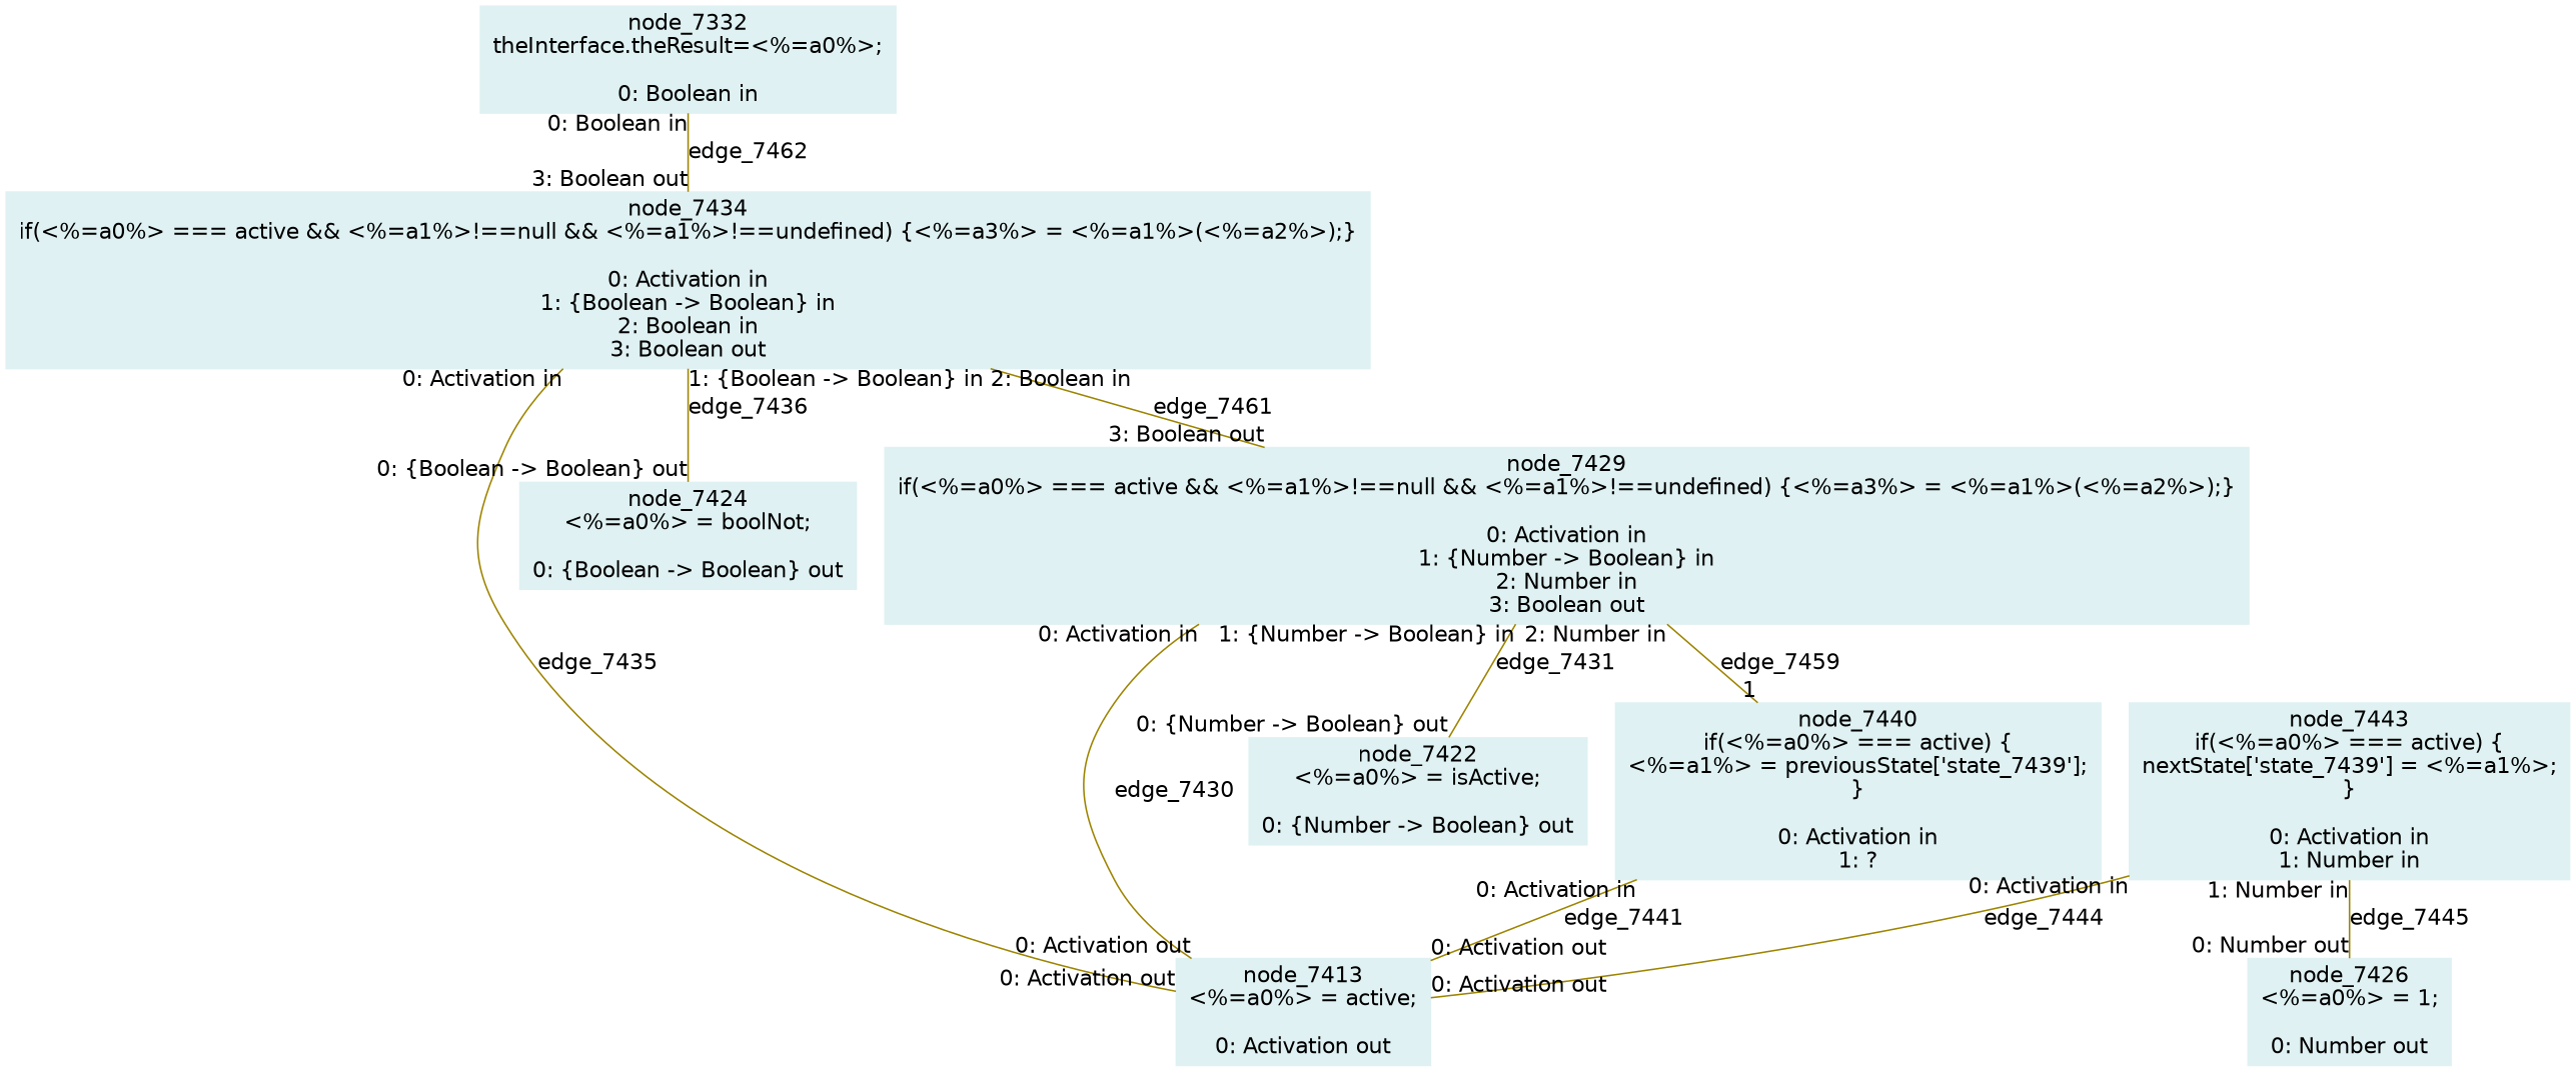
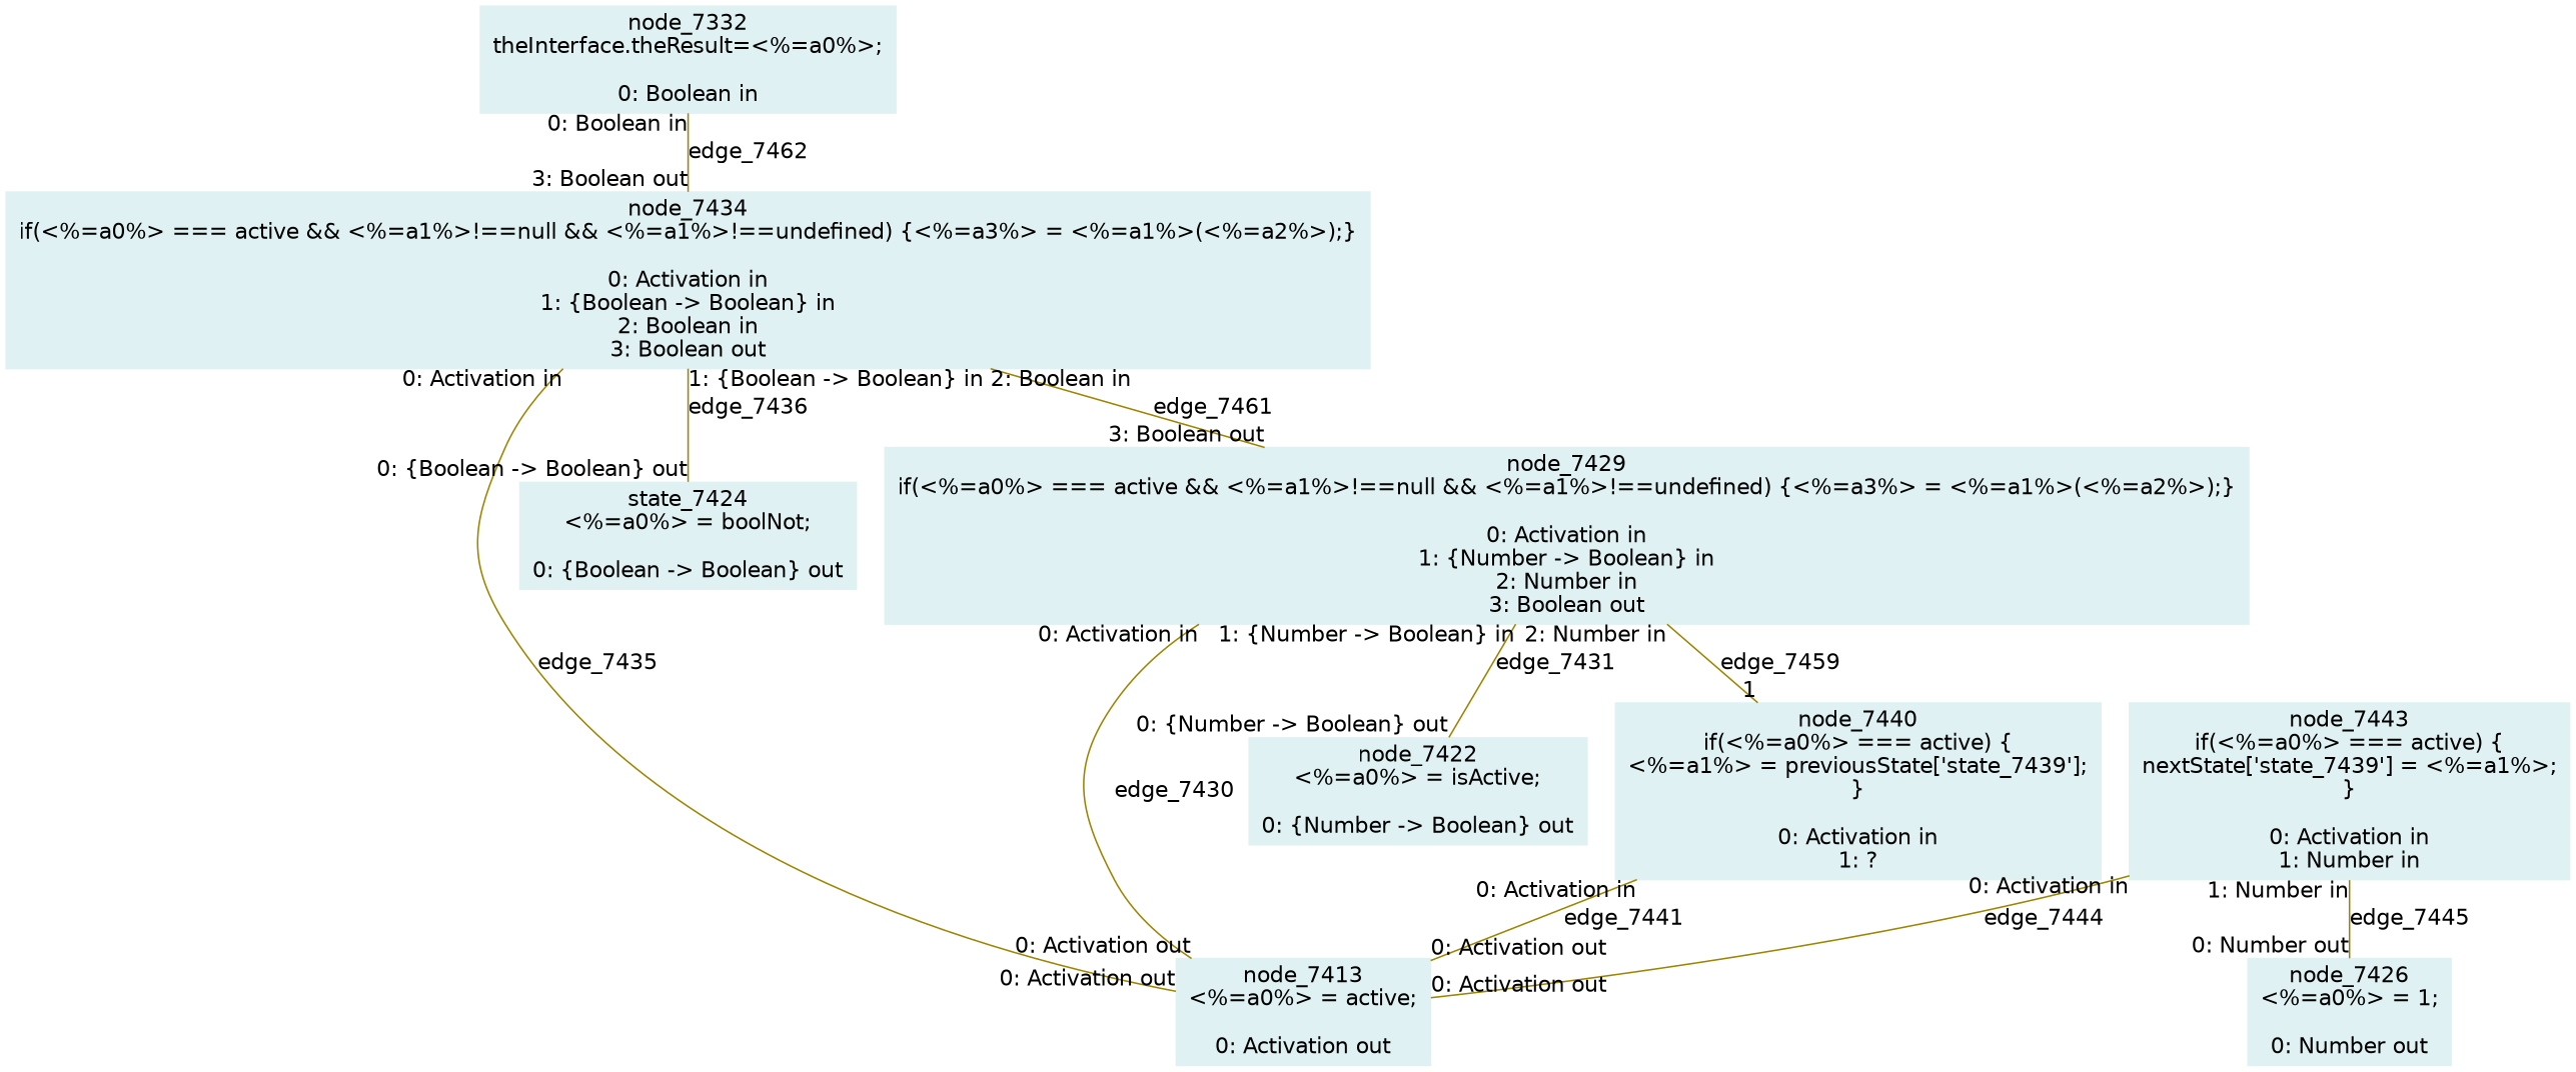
  digraph {
    fontname="DejaVu Sans"
    node [color="#dff1f2" fontname="DejaVu Sans" shape=box style=filled]
    edge [arrowHead=none arrowsize=1 color="#9d8400" dir=none fontname="DejaVu Sans" headlabel="0: Activation out" taillabel="0: Activation in"]
    n1 [label="node_7332\ntheInterface.theResult=<%=a0%>;\n\n0: Boolean in"]
    n2 [label="node_7434\nif(<%=a0%> === active && <%=a1%>!==null && <%=a1%>!==undefined) {<%=a3%> = <%=a1%>(<%=a2%>);}\n\n0: Activation in\n1: {Boolean -> Boolean} in\n2: Boolean in\n3: Boolean out"]
    n3 [label="node_7413\n<%=a0%> = active;\n\n0: Activation out"]
-   n4 [label="node_7424\n<%=a0%> = boolNot;\n\n0: {Boolean -> Boolean} out"]
+   n4 [label="state_7424\n<%=a0%> = boolNot;\n\n0: {Boolean -> Boolean} out"]
    n5 [label="node_7429\nif(<%=a0%> === active && <%=a1%>!==null && <%=a1%>!==undefined) {<%=a3%> = <%=a1%>(<%=a2%>);}\n\n0: Activation in\n1: {Number -> Boolean} in\n2: Number in\n3: Boolean out"]
    n6 [label="node_7422\n<%=a0%> = isActive;\n\n0: {Number -> Boolean} out"]
    n7 [label="node_7426\n<%=a0%> = 1;\n\n0: Number out"]
    n8 [label="node_7440\nif(<%=a0%> === active) {\n<%=a1%> = previousState['state_7439'];\n}\n\n0: Activation in\n1: ?"]
    n9 [label="node_7443\nif(<%=a0%> === active) {\nnextState['state_7439'] = <%=a1%>;\n}\n\n0: Activation in\n1: Number in"]
    n1 -> n2 [headlabel="3: Boolean out" label=edge_7462 taillabel="0: Boolean in"]
    n2 -> n3 [label=edge_7435]
    n2 -> n4 [headlabel="0: {Boolean -> Boolean} out" label=edge_7436 taillabel="1: {Boolean -> Boolean} in"]
    n2 -> n5 [headlabel="3: Boolean out" label=edge_7461 taillabel="2: Boolean in"]
    n5 -> n3 [label=edge_7430]
    n5 -> n6 [headlabel="0: {Number -> Boolean} out" label=edge_7431 taillabel="1: {Number -> Boolean} in"]
    n5 -> n8 [headlabel=1 label=edge_7459 taillabel="2: Number in"]
    n8 -> n3 [label=edge_7441]
    n9 -> n3 [label=edge_7444]
    n9 -> n7 [headlabel="0: Number out" label=edge_7445 taillabel="1: Number in"]
  }
